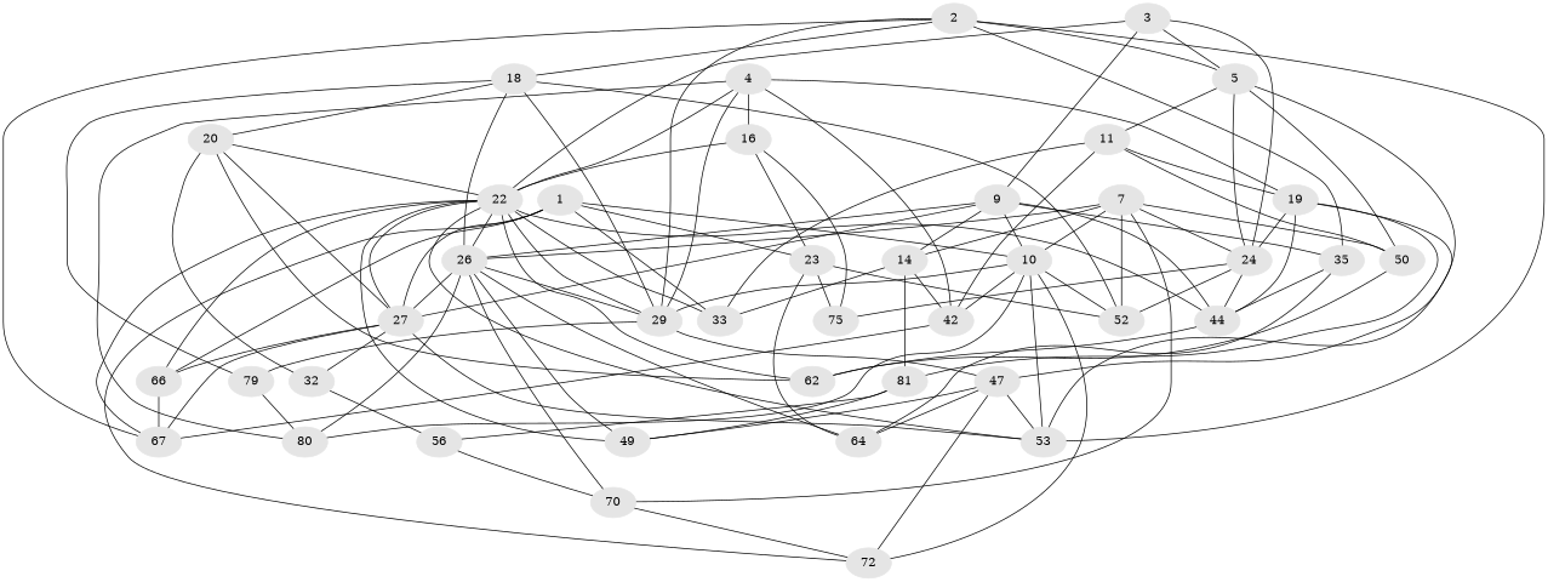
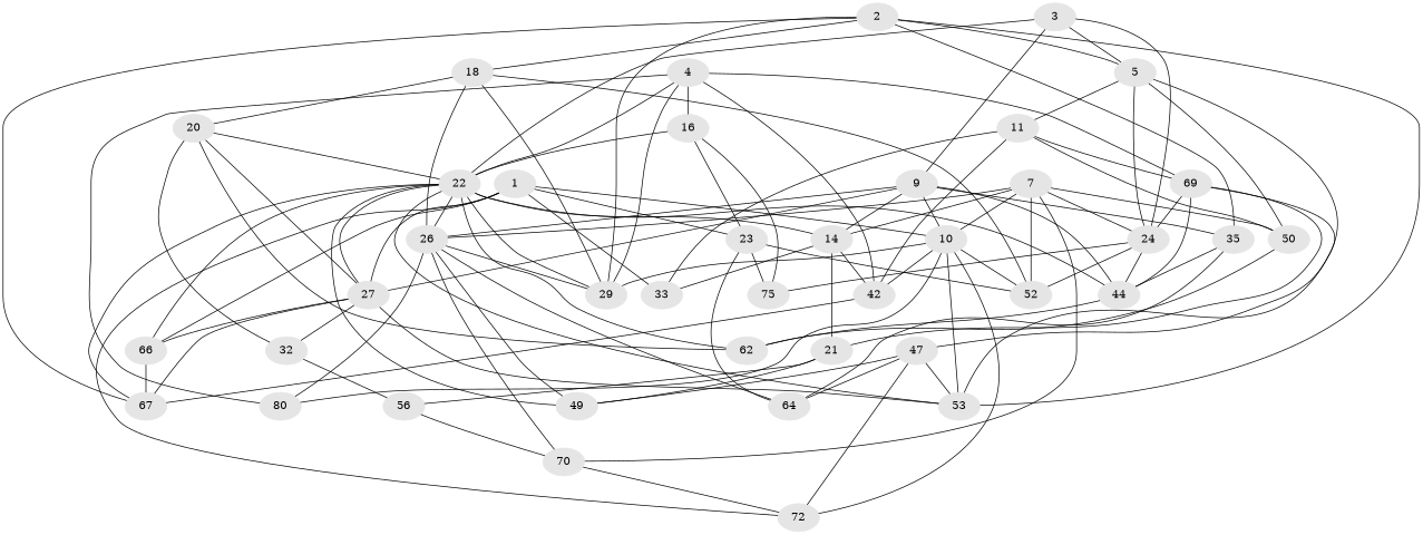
  graph {
    node [color=gray90 style=filled]
    1 [super="+15"]
    10 [super="+45+39"]
    23 [super="+58"]
    27 [super="+40+63"]
    33
    66
    72
    29 [super="+71+60"]
    53 [super="+83"]
    42 [super="+59"]
    80
    52 [super="+69"]
    75
    64
    67 [super="+68"]
    32
    2 [super="+54"]
    5 [super="+6"]
    18 [super="+74"]
    35
    24 [super="+36+31"]
    11 [super="+30"]
    47 [super="+57"]
    50
    26 [super="+46+28"]
    20 [super="+37"]
-   79
    44 [super="+78"]
    3
    9 [super="+17+82+48"]
    22 [super="+76+55+77"]
    14 [super="+43"]
    62
    49
    4 [super="+13"]
    16
-   19 [super="+25+38"]
-   21 [label=81]
+   19 [super="+25+38" label=69]
+   21
    7 [super="+8+12"]
    70
    56
    1 -- 10
    1 -- 23
    1 -- 27
    1 -- 33
    1 -- 66
    1 -- 72
    10 -- 72
    10 -- 29
    10 -- 53
    10 -- 42 [weight=2]
    10 -- 80
    10 -- 52 [weight=2]
    23 -- 52
    23 -- 75 [weight=2]
    23 -- 64
    27 -- 66
    27 -- 53
    27 -- 67
    27 -- 32
    66 -- 67
-   29 -- 47
-   29 -- 79
    42 -- 67
    32 -- 56
    2 -- 29
    2 -- 53
    2 -- 67
    2 -- 5
    2 -- 18
    2 -- 35
    5 -- 24
    5 -- 11
    5 -- 47
    5 -- 50
    18 -- 29
    18 -- 52
    18 -- 26
    18 -- 20
-   18 -- 79
    35 -- 64
    35 -- 44
    24 -- 52
    24 -- 75
    24 -- 44
    11 -- 33
    11 -- 42
    11 -- 50
    11 -- 19 [weight=2]
    47 -- 72
    47 -- 53
    47 -- 64
    47 -- 49
    50 -- 62
-   26 -- 27
    26 -- 29
    26 -- 80
    26 -- 64
    26 -- 49
    26 -- 70
    20 -- 27
    20 -- 32 [weight=2]
    20 -- 22
    20 -- 62
-   79 -- 80
    44 -- 62
    3 -- 5
    3 -- 24
    3 -- 9
    3 -- 22
    9 -- 10
    9 -- 27
    9 -- 35
    9 -- 26
    9 -- 44
    9 -- 14 [weight=2]
    22 -- 27
-   22 -- 33
+   22 -- 14
    22 -- 66
    22 -- 29
    22 -- 53
    22 -- 67
    22 -- 26
    22 -- 44
    22 -- 62
    22 -- 49
    14 -- 33
    14 -- 42
    14 -- 21
    4 -- 29
    4 -- 42
    4 -- 80
    4 -- 22
    4 -- 16
    4 -- 19
    16 -- 23
    16 -- 75
    16 -- 22
    19 -- 53
    19 -- 24
    19 -- 44
    19 -- 21
    21 -- 49
    21 -- 56
    7 -- 10 [weight=2]
    7 -- 52
    7 -- 24 [weight=2]
    7 -- 50
    7 -- 26
    7 -- 14
    7 -- 70
    70 -- 72
    56 -- 70
  }
